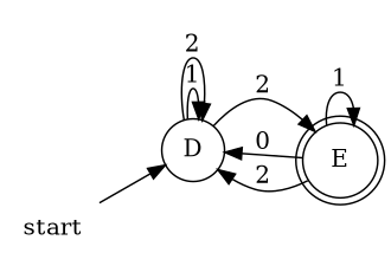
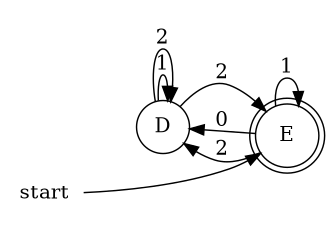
  digraph {
    rankdir=LR
    start [shape=none]
    D [shape=circle]
    E [shape=doublecircle]
-   start -> D
+   start -> E
    D -> D [label=1]
    D -> D [label=2]
    D -> E [label=2]
    E -> D [label=0]
    E -> D [label=2]
    E -> E [label=1]
  }
